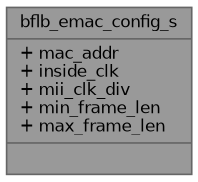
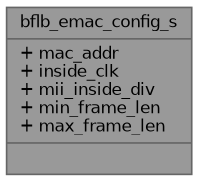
  digraph {
-   n1 [color=gray40 fillcolor=grey60 fontcolor=black fontname=Helvetica fontsize=10 height=0.2 label="{bflb_emac_config_s\n|+ mac_addr\l+ inside_clk\l+ mii_clk_div\l+ min_frame_len\l+ max_frame_len\l|}" shape=record style=filled width=0.4]
+   n1 [color=gray40 fillcolor=grey60 fontcolor=black fontname=Helvetica fontsize=10 height=0.2 label="{bflb_emac_config_s\n|+ mac_addr\l+ inside_clk\l+ mii_inside_div\l+ min_frame_len\l+ max_frame_len\l|}" shape=record style=filled width=0.4]
  }
